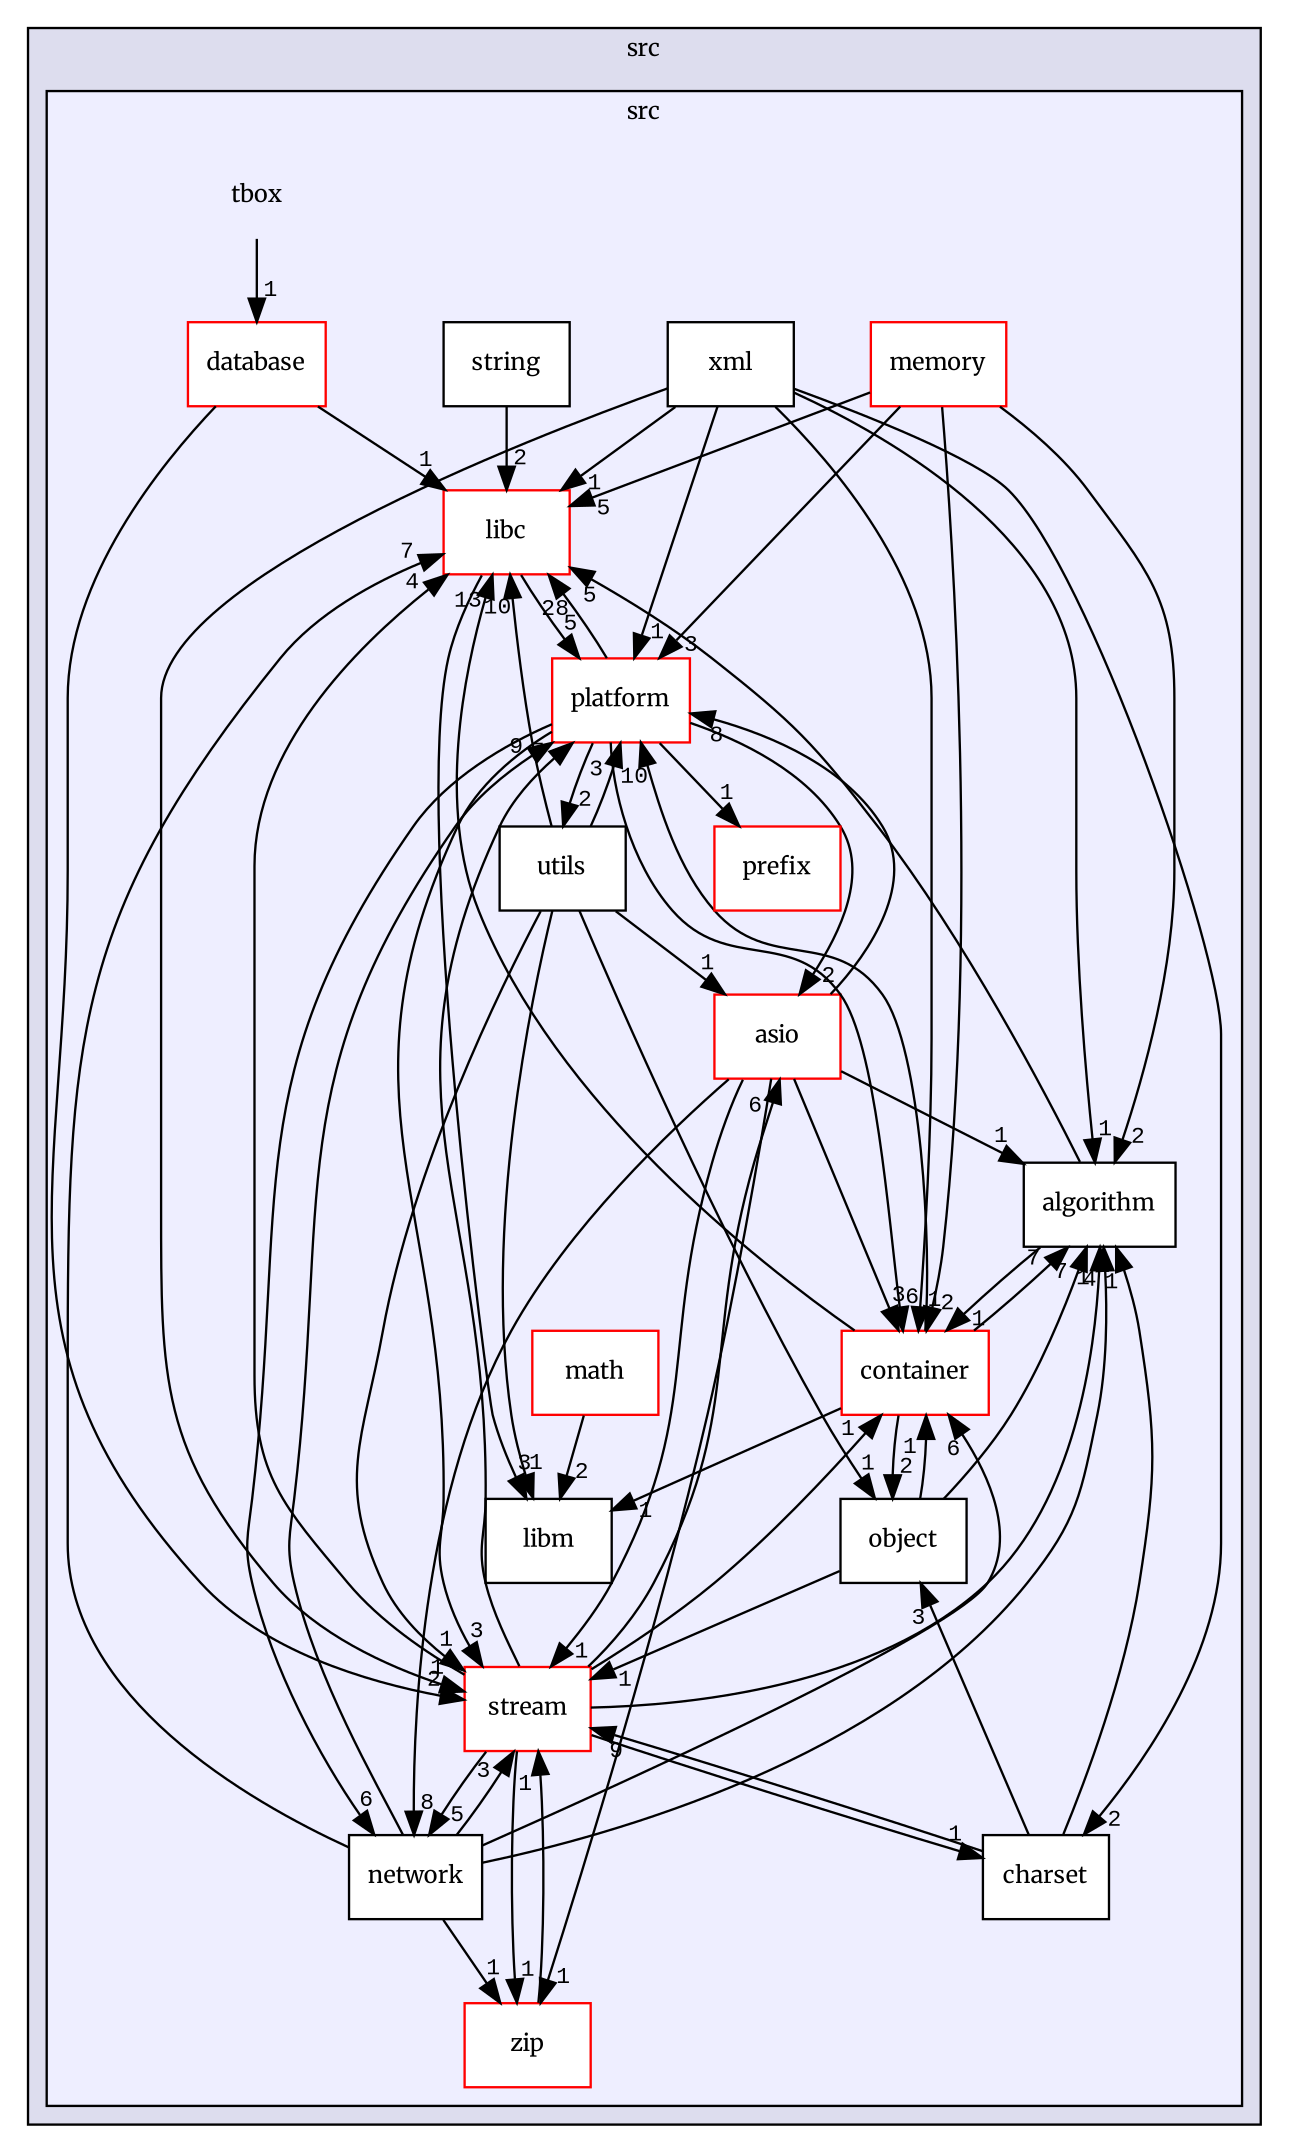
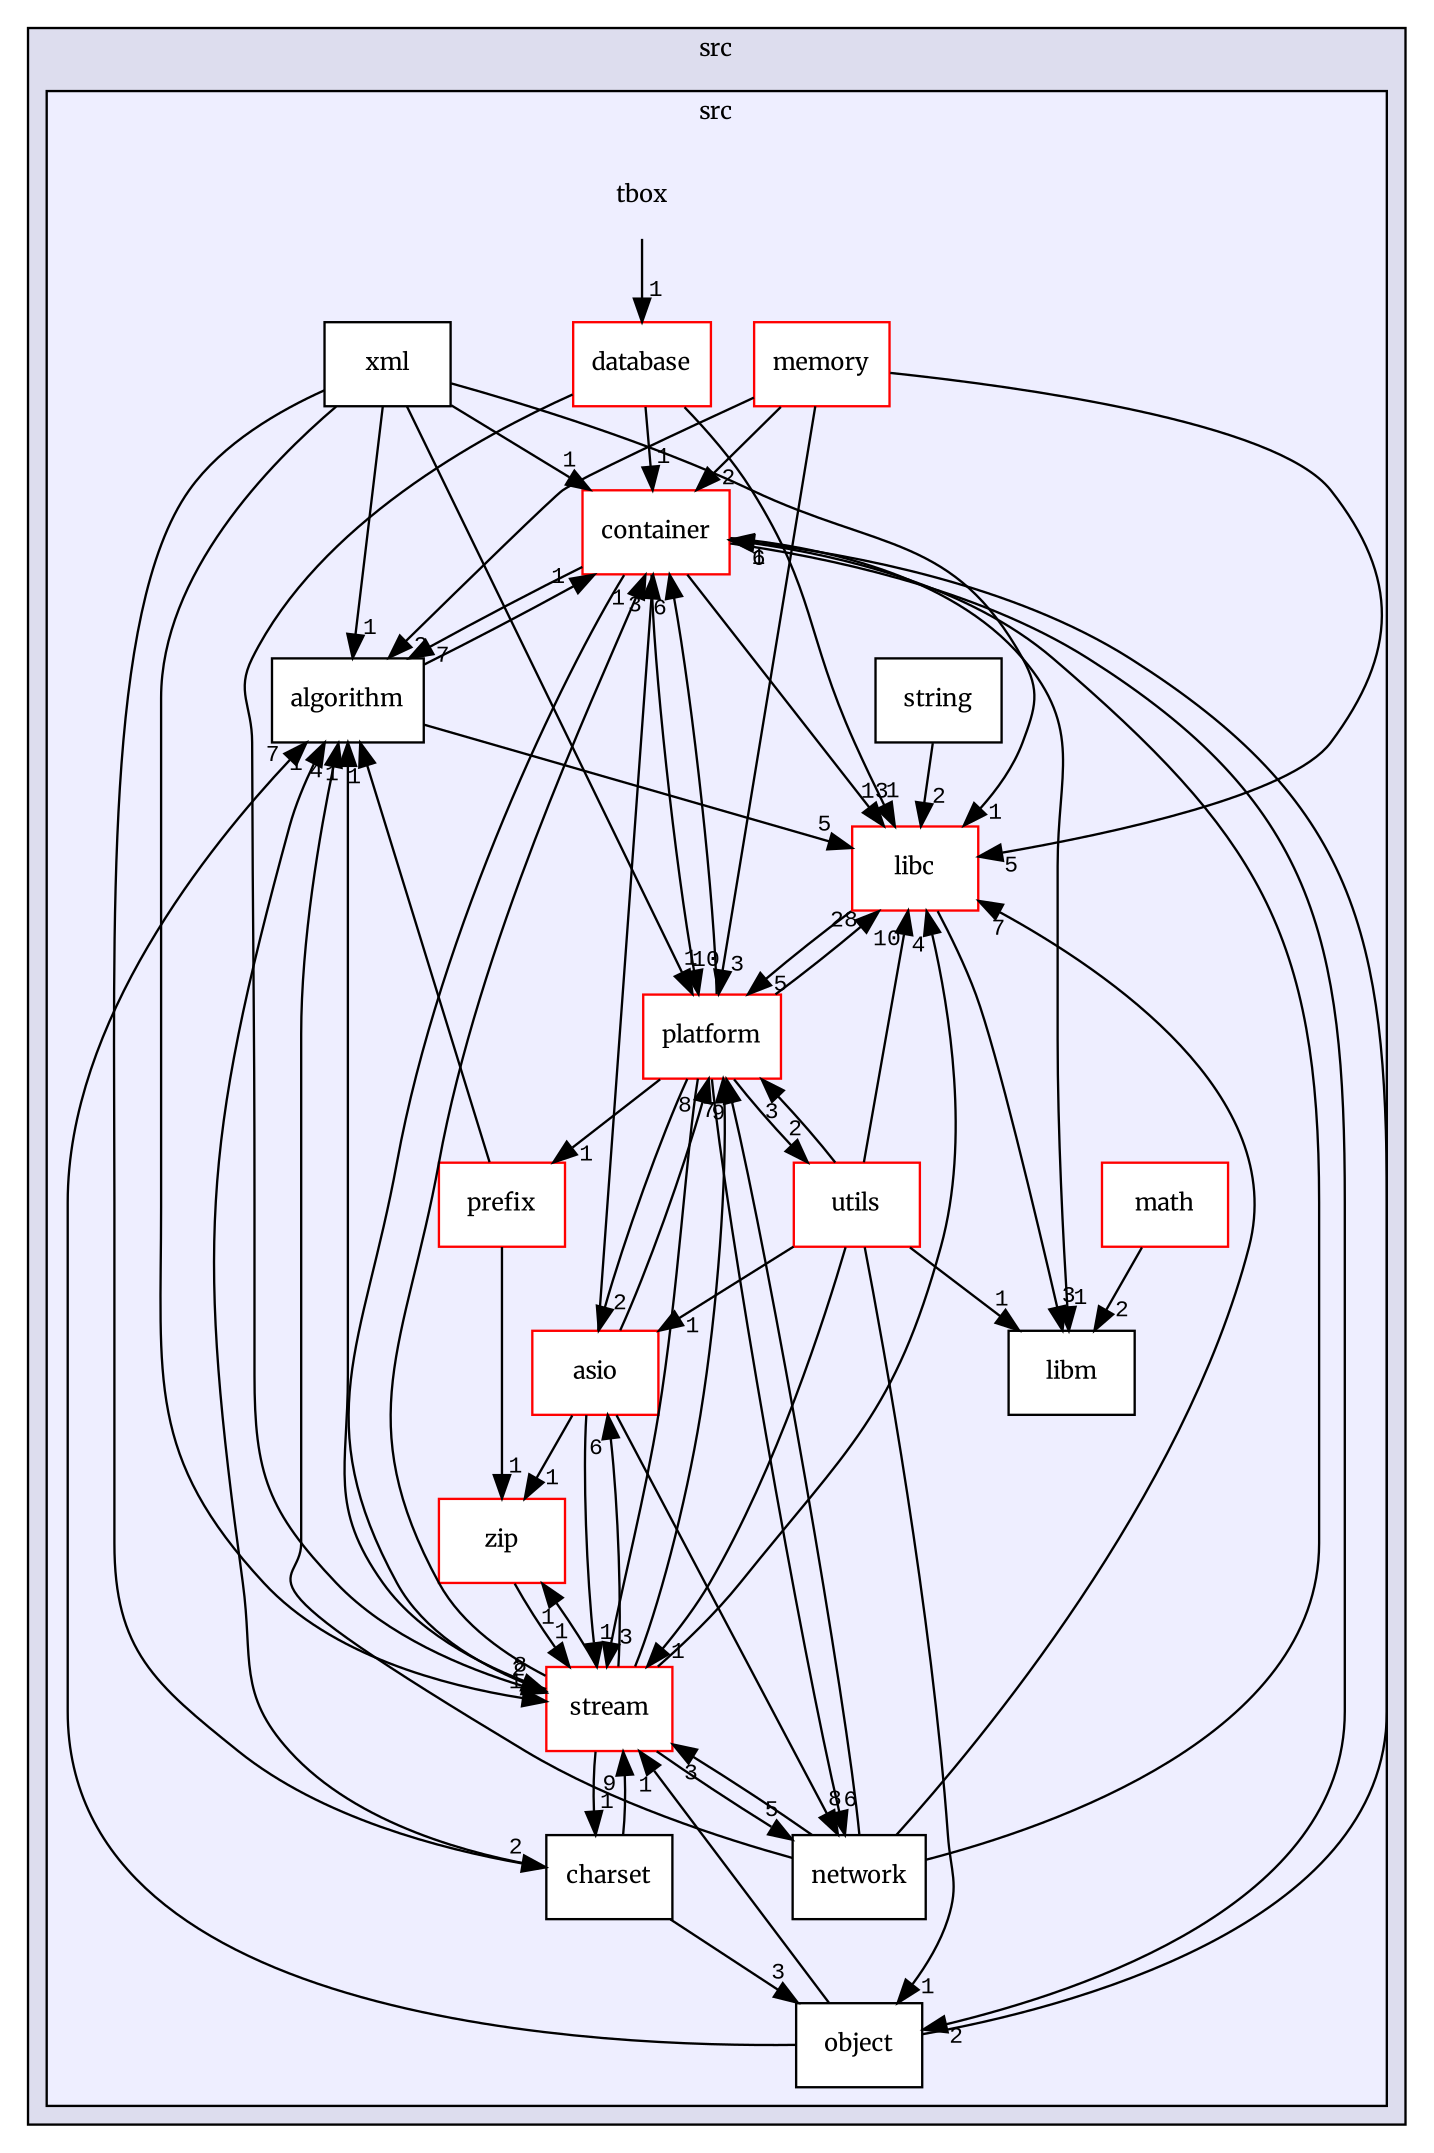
  digraph {
    compound=true
    fontname=Merriweather
    node [fontname=Merriweather fontsize=10 shape=box color=red fillcolor=white style=filled]
    edge [fontname=Merriweather headlabel=1 labeldistance=1.5 labelfontname=CourierNew labelfontsize=10]
    n1 [label=tbox shape=plaintext color="" fillcolor="" style=""]
    n2 [color=black label=algorithm]
    n3 [label=asio]
    n4 [color=black label=charset]
    n5 [label=container]
    n6 [label=database]
    n7 [label=libc]
    n8 [color=black label=libm]
    n9 [label=math]
    n10 [label=memory]
    n11 [color=black label=network]
    n12 [color=black label=object]
    n13 [label=platform]
    n14 [label=prefix]
    n15 [label=stream]
    n16 [color=black label=string]
-   n17 [color=black label=utils]
+   n17 [label=utils]
    n18 [color=black label=xml]
    n19 [label=zip]
    subgraph cluster_1 {
      bgcolor="#ddddee"
      fontsize=10
      label=src
      pencolor=black
      subgraph cluster_2 {
        bgcolor="#eeeeff"
        fontsize=10
        label=src
        pencolor=black
        n1
        n2
        n3
        n4
        n5
        n6
        n7
        n8
        n9
        n10
        n11
        n12
        n13
        n14
        n15
        n16
        n17
        n18
        n19
      }
    }
    n1 -> n6
    n2 -> n5
    n2 -> n7 [headlabel=5]
-   n3 -> n2
+   n14 -> n2
    n3 -> n5 [headlabel=3]
    n3 -> n11 [headlabel=8]
    n3 -> n13 [headlabel=8]
    n3 -> n15
    n3 -> n19
    n4 -> n2
    n4 -> n12 [headlabel=3]
    n4 -> n15 [headlabel=9]
    n5 -> n2 [headlabel=7]
    n5 -> n7 [headlabel=13]
    n5 -> n8
    n5 -> n12 [headlabel=2]
    n5 -> n13 [headlabel=10]
+   n5 -> n15 [headlabel=8]
+   n6 -> n5
    n6 -> n7
    n6 -> n15 [headlabel=2]
    n7 -> n8 [headlabel=3]
    n7 -> n13 [headlabel=5]
    n9 -> n8 [headlabel=2]
    n10 -> n2 [headlabel=2]
    n10 -> n5 [headlabel=2]
    n10 -> n7 [headlabel=5]
    n10 -> n13 [headlabel=3]
    n11 -> n2 [headlabel=4]
    n11 -> n5 [headlabel=6]
    n11 -> n7 [headlabel=7]
    n11 -> n13 [headlabel=9]
    n11 -> n15 [headlabel=3]
-   n11 -> n19
+   n14 -> n19
    n12 -> n2 [headlabel=7]
    n12 -> n5
    n12 -> n15
    n13 -> n3 [headlabel=2]
    n13 -> n5 [headlabel=6]
    n13 -> n7 [headlabel=28]
    n13 -> n11 [headlabel=6]
    n13 -> n14
    n13 -> n15 [headlabel=3]
    n13 -> n17 [headlabel=2]
    n15 -> n2
    n15 -> n3 [headlabel=6]
    n15 -> n4
    n15 -> n5
    n15 -> n7 [headlabel=4]
    n15 -> n11 [headlabel=5]
    n15 -> n13 [headlabel=7]
    n15 -> n19
    n16 -> n7 [headlabel=2]
    n17 -> n3
    n17 -> n7 [headlabel=10]
    n17 -> n8
    n17 -> n12
    n17 -> n13 [headlabel=3]
    n17 -> n15
    n18 -> n2
    n18 -> n4 [headlabel=2]
    n18 -> n5
    n18 -> n7
    n18 -> n13
    n18 -> n15
    n19 -> n15
  }
